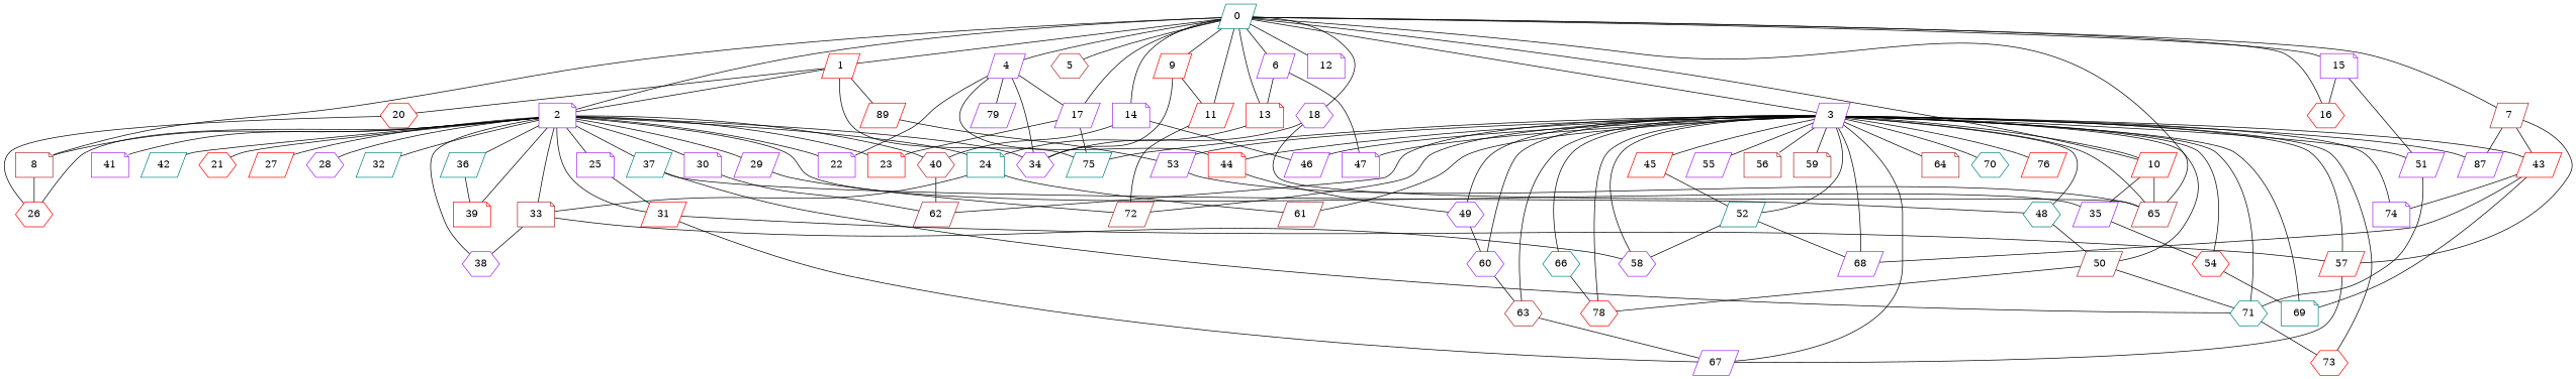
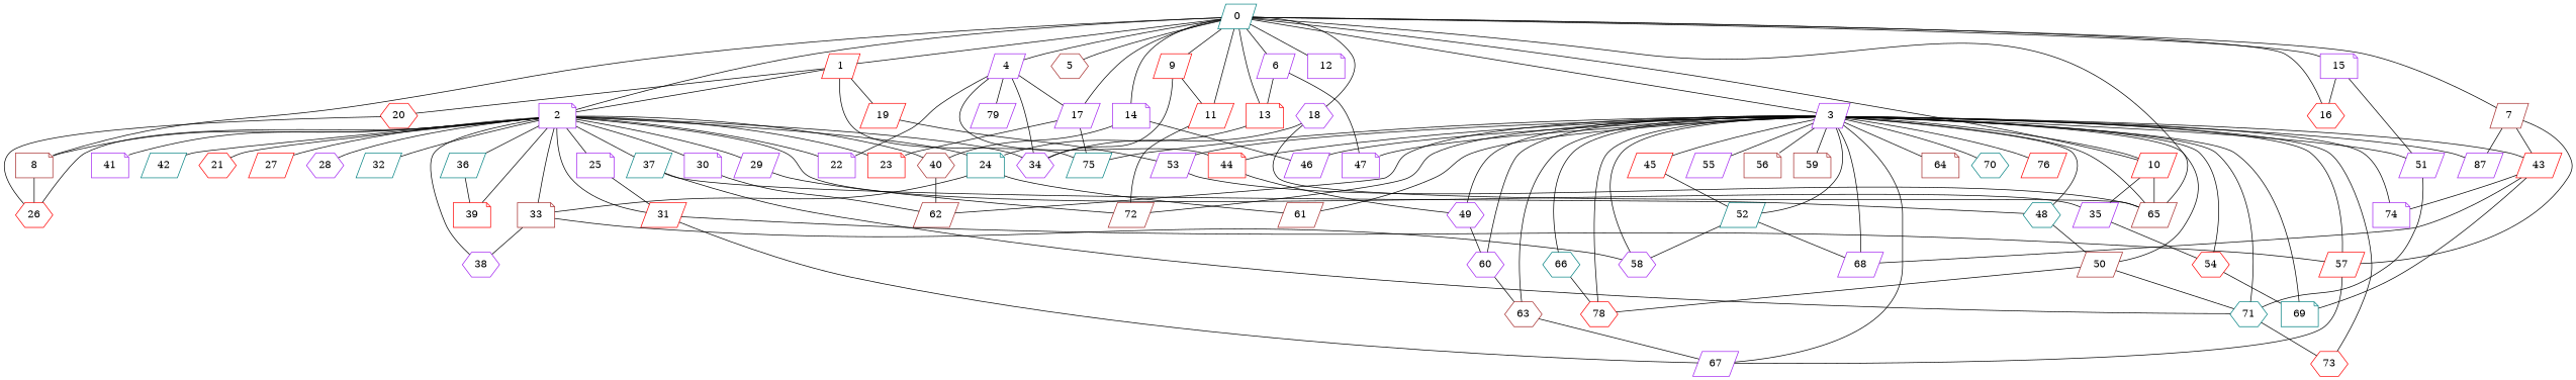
  graph {
    node [color=purple shape=parallelogram]
    0 [color=teal]
    1 [color=red]
    2 [shape=note]
    3
    4
    5 [color=brown shape=hexagon]
    6
    7 [color=brown]
    8 [color=brown shape=note]
    9 [color=red]
    10 [color=red]
    11 [color=red]
    12 [shape=note]
    13 [color=red shape=note]
    14 [shape=note]
    15 [shape=note]
    16 [color=red shape=hexagon]
    17
    18 [shape=hexagon]
    65 [color=brown]
-   19 [color=red label=89]
+   19 [color=red]
    20 [color=red shape=hexagon]
    75 [color=teal]
    21 [color=red shape=hexagon]
    22 [shape=note]
    23 [color=red shape=note]
    24 [color=teal shape=note]
    25 [shape=note]
    26 [color=red shape=hexagon]
    27 [color=red]
    28 [shape=hexagon]
    29
    30 [shape=note]
    31 [color=red]
    32 [color=teal]
    33 [color=brown shape=note]
    34 [shape=hexagon]
    35
    36 [color=teal]
    37 [color=teal]
    38 [shape=hexagon]
    39 [color=red shape=note]
    40 [color=brown shape=hexagon]
    41 [shape=note]
    42 [color=teal]
    43 [color=red]
    44 [color=red shape=note]
    45 [color=red]
    46
    47 [shape=note]
    48 [color=teal shape=hexagon]
    49 [shape=hexagon]
    50 [color=brown]
    51
    52 [color=teal]
    53
    54 [color=red shape=hexagon]
    55
    56 [color=brown shape=note]
    57 [color=red]
    58 [shape=hexagon]
    59 [color=brown shape=note]
    60 [shape=hexagon]
    61 [color=brown]
    62 [color=brown]
    63 [color=brown shape=hexagon]
    64 [color=brown shape=note]
    66 [color=teal shape=hexagon]
    67
    68
    69 [color=teal shape=note]
    70 [color=teal shape=hexagon]
    71 [color=teal shape=hexagon]
    72 [color=brown]
    73 [color=red shape=hexagon]
    74 [shape=note]
    76 [color=red]
    n78 [label=87]
    78 [color=red shape=hexagon]
    79
    0 -- 1
    0 -- 2
    0 -- 3
    0 -- 4
    0 -- 5
    0 -- 6
    0 -- 7
    0 -- 8
    0 -- 9
    0 -- 10
    0 -- 11
    0 -- 12
    0 -- 13
    0 -- 14
    0 -- 15
    0 -- 16
    0 -- 17
    0 -- 18
    0 -- 65
    1 -- 2
    1 -- 19
    1 -- 20
    1 -- 75
    2 -- 8
    2 -- 21
    2 -- 22
    2 -- 23
    2 -- 24
    2 -- 25
    2 -- 26
    2 -- 27
    2 -- 28
    2 -- 29
    2 -- 30
    2 -- 31
    2 -- 32
    2 -- 33
    2 -- 34
    2 -- 35
    2 -- 36
    2 -- 37
    2 -- 38
    2 -- 39
    2 -- 40
    2 -- 41
    2 -- 42
    3 -- 10
    3 -- 65
    3 -- 75
    3 -- 43
    3 -- 44
    3 -- 45
    3 -- 46
    3 -- 47
    3 -- 48
    3 -- 49
    3 -- 50
    3 -- 51
    3 -- 52
    3 -- 53
    3 -- 54
    3 -- 55
    3 -- 56
    3 -- 57
    3 -- 58
    3 -- 59
    3 -- 60
    3 -- 61
    3 -- 62
    3 -- 63
    3 -- 64
    3 -- 66
    3 -- 67
    3 -- 68
    3 -- 69
    3 -- 70
    3 -- 71
    3 -- 72
    3 -- 73
    3 -- 74
    3 -- 76
    3 -- n78
    3 -- 78
    4 -- 17
    4 -- 22
    4 -- 34
    4 -- 44
    4 -- 79
    6 -- 13
    6 -- 47
    7 -- 43
    7 -- 57
    7 -- n78
    8 -- 26
    9 -- 11
    9 -- 34
    10 -- 65
    10 -- 35
    11 -- 72
    13 -- 24
    14 -- 40
    14 -- 46
    15 -- 16
    15 -- 51
    17 -- 75
    17 -- 23
    18 -- 65
    18 -- 34
    19 -- 53
    20 -- 26
    24 -- 33
    24 -- 61
    25 -- 31
    29 -- 72
    30 -- 62
    31 -- 57
    31 -- 67
    33 -- 38
    33 -- 58
    35 -- 54
    36 -- 39
    37 -- 48
    37 -- 71
    40 -- 62
    43 -- 68
    43 -- 69
    43 -- 74
    44 -- 49
    45 -- 52
    48 -- 50
    49 -- 60
    50 -- 71
    50 -- 78
    51 -- 71
    52 -- 58
    52 -- 68
    53 -- 65
    54 -- 69
    57 -- 67
    60 -- 63
    63 -- 67
    66 -- 78
    71 -- 73
  }
